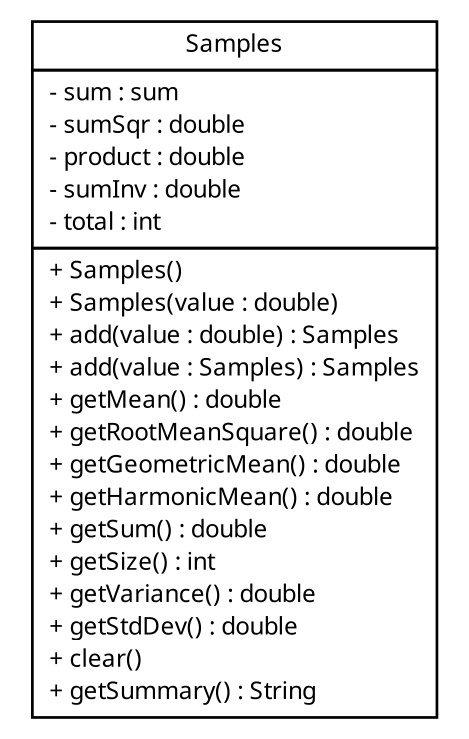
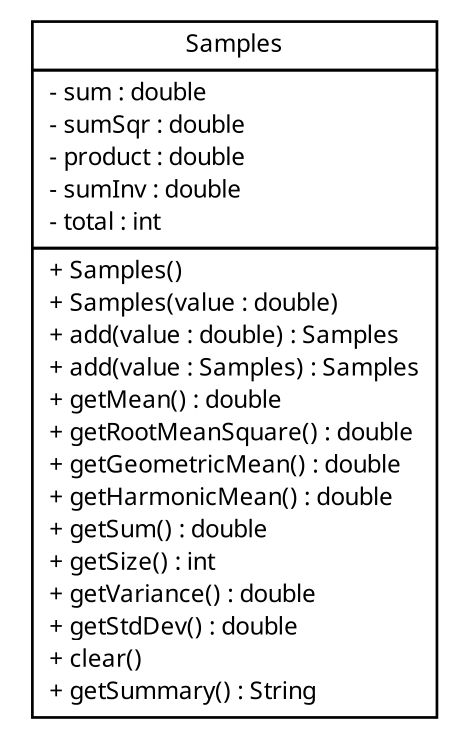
  digraph {
    nodesep=0.25
    ranksep=0.5
-   n1 [fontcolor=black fontname="Trebuchet MS" fontsize=9.0 label=<<table title="broadwick.statistics.Samples" border="0" cellborder="1" cellspacing="0" cellpadding="2" port="p" href="./Samples.html"> 		<tr><td><table border="0" cellspacing="0" cellpadding="1"> <tr><td align="center" balign="center"><font face="Trebuchet MS"> Samples </font></td></tr> 		</table></td></tr> 		<tr><td><table border="0" cellspacing="0" cellpadding="1"> <tr><td align="left" balign="left"> - sum : sum </td></tr> <tr><td align="left" balign="left"> - sumSqr : double </td></tr> <tr><td align="left" balign="left"> - product : double </td></tr> <tr><td align="left" balign="left"> - sumInv : double </td></tr> <tr><td align="left" balign="left"> - total : int </td></tr> 		</table></td></tr> 		<tr><td><table border="0" cellspacing="0" cellpadding="1"> <tr><td align="left" balign="left"> + Samples() </td></tr> <tr><td align="left" balign="left"> + Samples(value : double) </td></tr> <tr><td align="left" balign="left"> + add(value : double) : Samples </td></tr> <tr><td align="left" balign="left"> + add(value : Samples) : Samples </td></tr> <tr><td align="left" balign="left"> + getMean() : double </td></tr> <tr><td align="left" balign="left"> + getRootMeanSquare() : double </td></tr> <tr><td align="left" balign="left"> + getGeometricMean() : double </td></tr> <tr><td align="left" balign="left"> + getHarmonicMean() : double </td></tr> <tr><td align="left" balign="left"> + getSum() : double </td></tr> <tr><td align="left" balign="left"> + getSize() : int </td></tr> <tr><td align="left" balign="left"> + getVariance() : double </td></tr> <tr><td align="left" balign="left"> + getStdDev() : double </td></tr> <tr><td align="left" balign="left"> + clear() </td></tr> <tr><td align="left" balign="left"> + getSummary() : String </td></tr> 		</table></td></tr> 		</table>> shape=plaintext]
+   n1 [fontcolor=black fontname="Trebuchet MS" fontsize=9.0 label=<<table title="broadwick.statistics.Samples" border="0" cellborder="1" cellspacing="0" cellpadding="2" port="p" href="./Samples.html"> 		<tr><td><table border="0" cellspacing="0" cellpadding="1"> <tr><td align="center" balign="center"><font face="Trebuchet MS"> Samples </font></td></tr> 		</table></td></tr> 		<tr><td><table border="0" cellspacing="0" cellpadding="1"> <tr><td align="left" balign="left"> - sum : double </td></tr> <tr><td align="left" balign="left"> - sumSqr : double </td></tr> <tr><td align="left" balign="left"> - product : double </td></tr> <tr><td align="left" balign="left"> - sumInv : double </td></tr> <tr><td align="left" balign="left"> - total : int </td></tr> 		</table></td></tr> 		<tr><td><table border="0" cellspacing="0" cellpadding="1"> <tr><td align="left" balign="left"> + Samples() </td></tr> <tr><td align="left" balign="left"> + Samples(value : double) </td></tr> <tr><td align="left" balign="left"> + add(value : double) : Samples </td></tr> <tr><td align="left" balign="left"> + add(value : Samples) : Samples </td></tr> <tr><td align="left" balign="left"> + getMean() : double </td></tr> <tr><td align="left" balign="left"> + getRootMeanSquare() : double </td></tr> <tr><td align="left" balign="left"> + getGeometricMean() : double </td></tr> <tr><td align="left" balign="left"> + getHarmonicMean() : double </td></tr> <tr><td align="left" balign="left"> + getSum() : double </td></tr> <tr><td align="left" balign="left"> + getSize() : int </td></tr> <tr><td align="left" balign="left"> + getVariance() : double </td></tr> <tr><td align="left" balign="left"> + getStdDev() : double </td></tr> <tr><td align="left" balign="left"> + clear() </td></tr> <tr><td align="left" balign="left"> + getSummary() : String </td></tr> 		</table></td></tr> 		</table>> shape=plaintext]
  }
